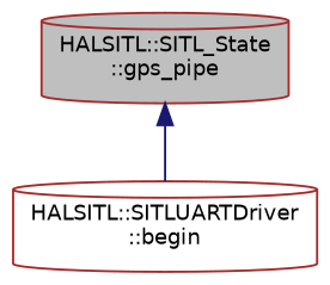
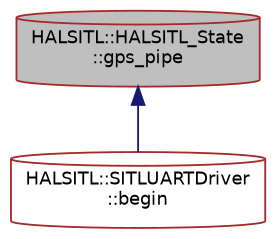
  digraph {
    rankdir=TB
    node [color=brown fontname=Helvetica fontsize=10 shape=cylinder style=filled]
-   n1 [fillcolor=grey75 fontcolor=black height=0.2 label="HALSITL::SITL_State\l::gps_pipe" width=0.4]
+   n1 [fillcolor=grey75 fontcolor=black height=0.2 label="HALSITL::HALSITL_State\l::gps_pipe" width=0.4]
    n2 [fillcolor=white height=0.2 label="HALSITL::SITLUARTDriver\l::begin" width=0.4]
    n1 -> n2 [color=midnightblue dir=back fontname=Helvetica fontsize=10 labelfontname=Helvetica labelfontsize=10 style=solid]
  }
